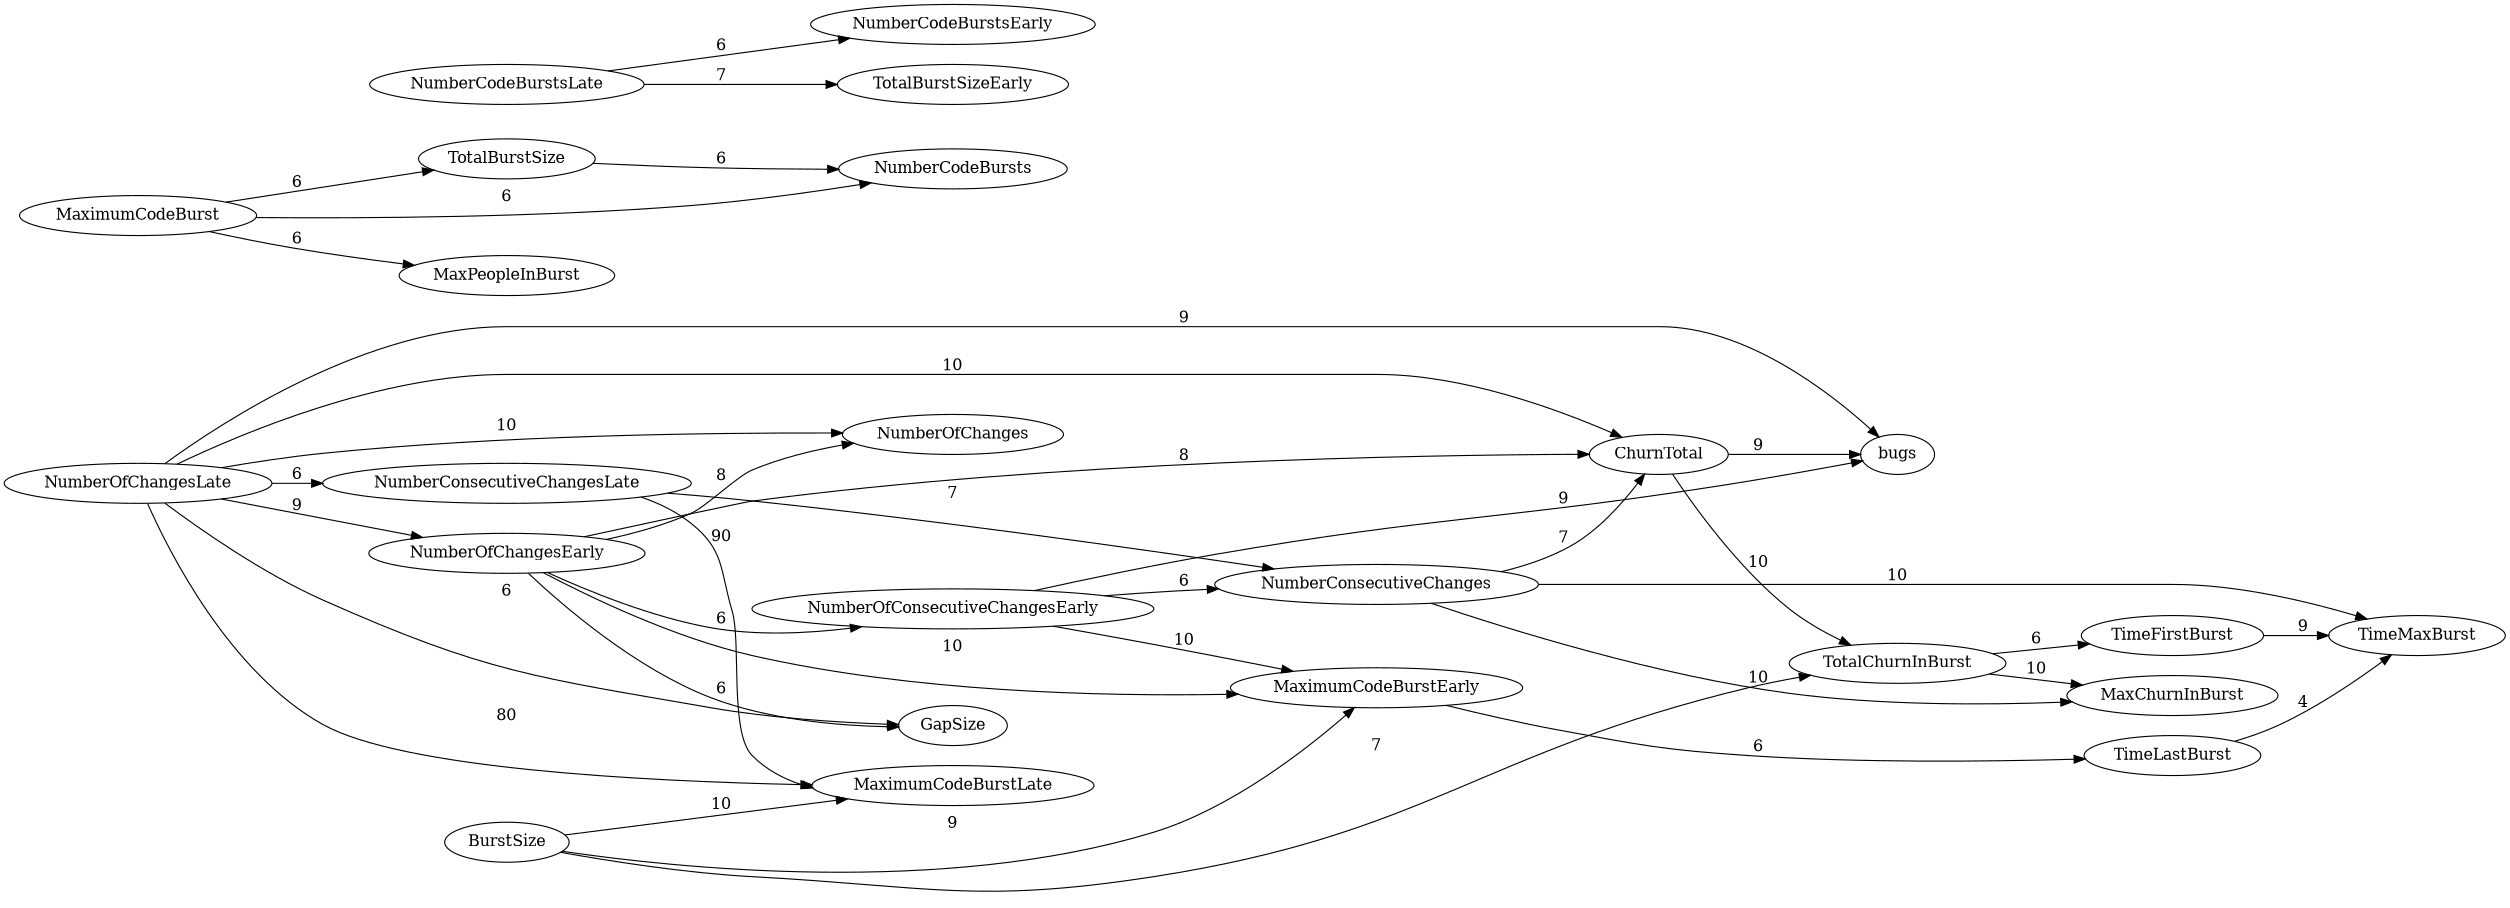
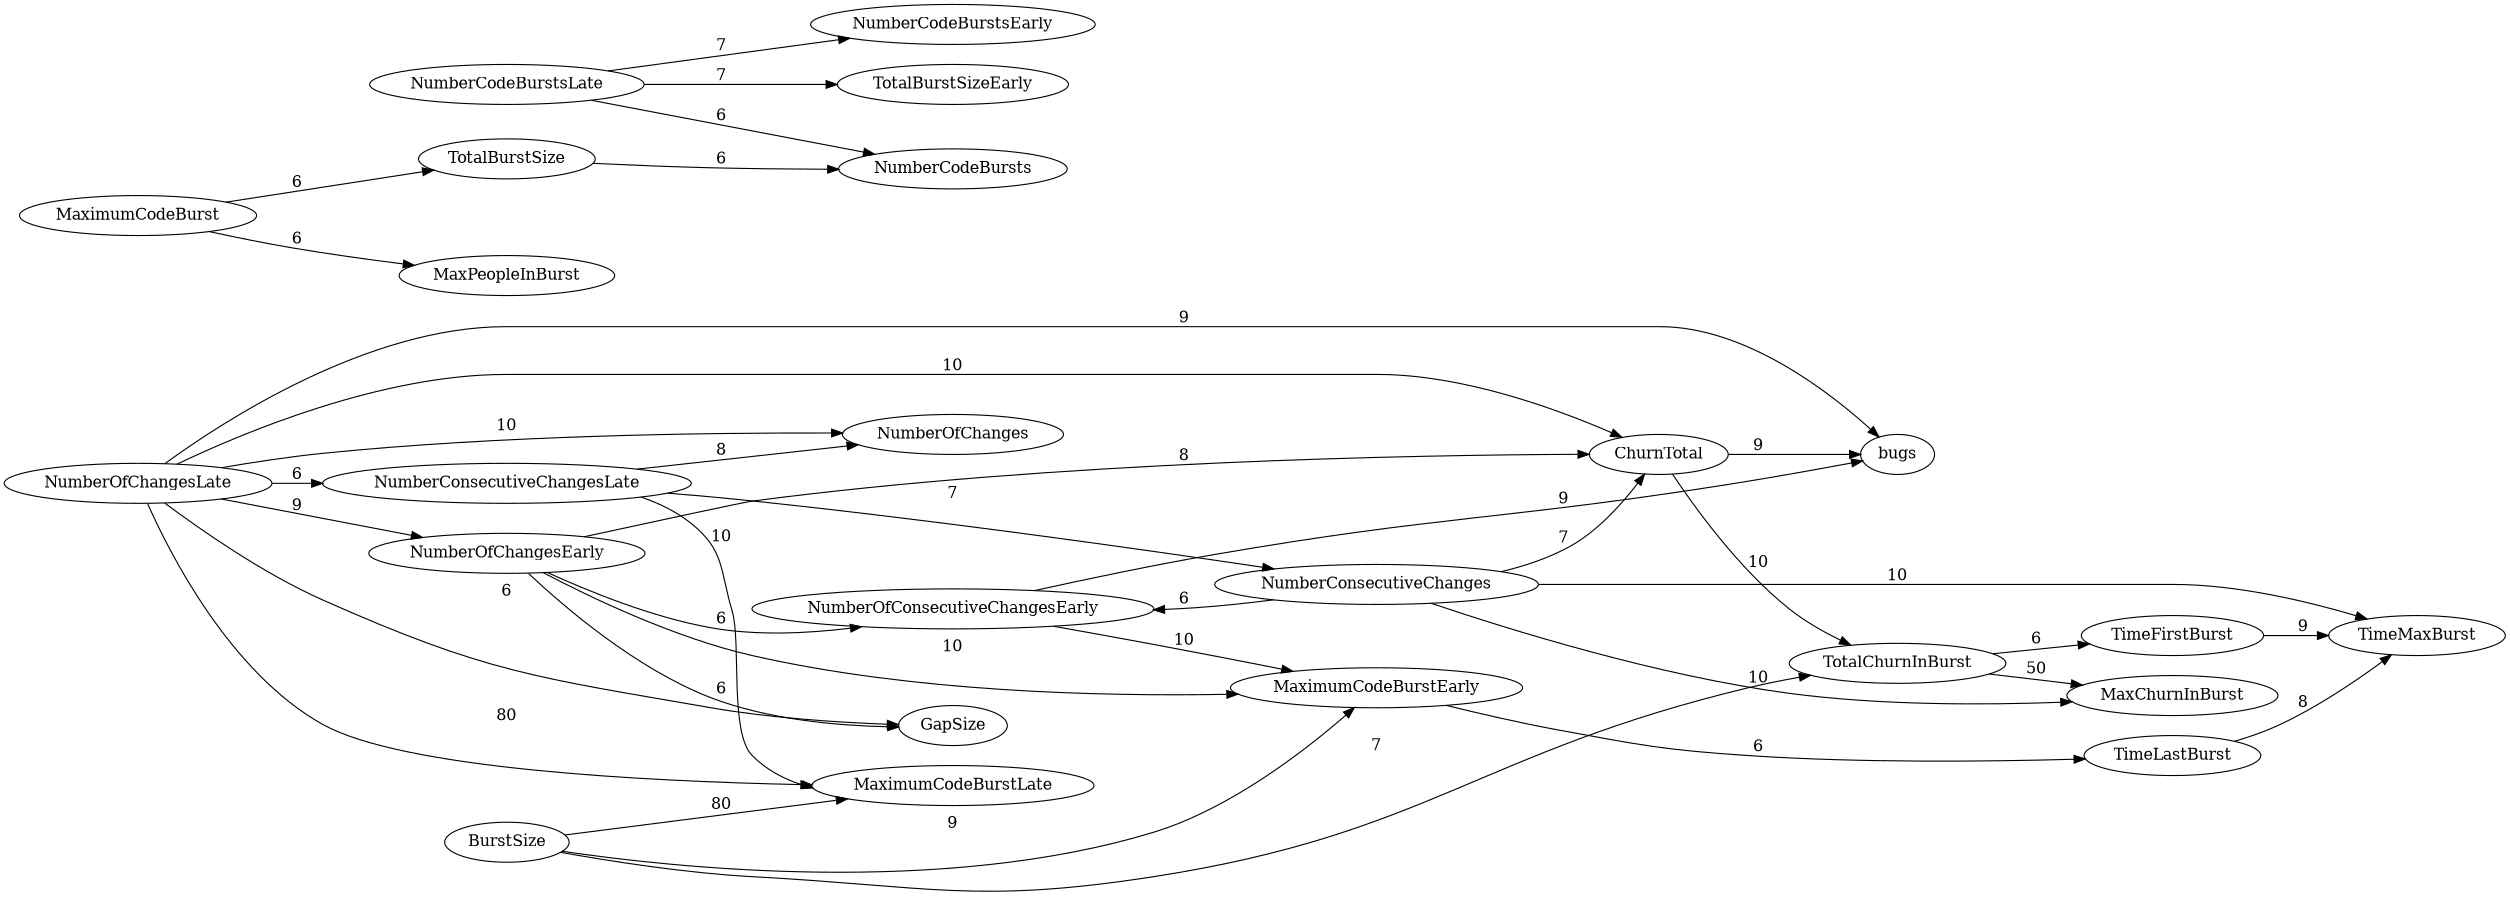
  digraph {
    rankdir=LR
    edge [weight=10]
    NumberOfChangesLate
    MaximumCodeBurstLate
    NumberOfChanges
    ChurnTotal
    NumberOfChangesEarly
    NumberConsecutiveChangesLate
    bugs
    GapSize
    TotalChurnInBurst
    MaximumCodeBurstEarly
    NumberOfConsecutiveChangesEarly
    NumberConsecutiveChanges
    TimeFirstBurst
    MaxChurnInBurst
    TimeLastBurst
    TimeMaxBurst
    BurstSize
    TotalBurstSize
    NumberCodeBursts
    NumberCodeBurstsLate
    NumberCodeBurstsEarly
    TotalBurstSizeEarly
    MaximumCodeBurst
    MaxPeopleInBurst
    NumberOfChangesLate -> MaximumCodeBurstLate [label=80]
    NumberOfChangesLate -> NumberOfChanges [label=10]
    NumberOfChangesLate -> ChurnTotal [label=10]
    NumberOfChangesLate -> NumberOfChangesEarly [label=9 weight=9]
    NumberOfChangesLate -> NumberConsecutiveChangesLate [label=6 weight=6]
    NumberOfChangesLate -> bugs [label=9 weight=9]
    NumberOfChangesLate -> GapSize [label=6 weight=6]
    ChurnTotal -> bugs [label=9 weight=9]
    ChurnTotal -> TotalChurnInBurst [label=10]
-   NumberOfChangesEarly -> NumberOfChanges [label=8 weight=8]
+   NumberConsecutiveChangesLate -> NumberOfChanges [label=8 weight=8]
    NumberOfChangesEarly -> ChurnTotal [label=8 weight=8]
    NumberOfChangesEarly -> GapSize [label=6 weight=6]
    NumberOfChangesEarly -> MaximumCodeBurstEarly [label=10]
    NumberOfChangesEarly -> NumberOfConsecutiveChangesEarly [label=6 weight=6]
-   NumberConsecutiveChangesLate -> MaximumCodeBurstLate [label=90]
+   NumberConsecutiveChangesLate -> MaximumCodeBurstLate [label=10]
    NumberConsecutiveChangesLate -> NumberConsecutiveChanges [label=7 weight=7]
    TotalChurnInBurst -> TimeFirstBurst [label=6 weight=6]
-   TotalChurnInBurst -> MaxChurnInBurst [label=10]
+   TotalChurnInBurst -> MaxChurnInBurst [label=50]
    MaximumCodeBurstEarly -> TimeLastBurst [label=6 weight=6]
    NumberOfConsecutiveChangesEarly -> bugs [label=9 weight=9]
    NumberOfConsecutiveChangesEarly -> MaximumCodeBurstEarly [label=10]
    NumberConsecutiveChanges -> ChurnTotal [label=7 weight=7]
-   NumberOfConsecutiveChangesEarly -> NumberConsecutiveChanges [label=6 weight=6]
+   NumberConsecutiveChanges -> NumberOfConsecutiveChangesEarly [label=6 weight=6]
    NumberConsecutiveChanges -> MaxChurnInBurst [label=10]
    NumberConsecutiveChanges -> TimeMaxBurst [label=10]
    TimeFirstBurst -> TimeMaxBurst [label=9 weight=9]
-   TimeLastBurst -> TimeMaxBurst [label=4 weight=8]
-   BurstSize -> MaximumCodeBurstLate [label=10]
+   TimeLastBurst -> TimeMaxBurst [label=8 weight=8]
+   BurstSize -> MaximumCodeBurstLate [label=80]
    BurstSize -> TotalChurnInBurst [label=7 weight=7]
    BurstSize -> MaximumCodeBurstEarly [label=9 weight=9]
    TotalBurstSize -> NumberCodeBursts [label=6 weight=6]
-   NumberCodeBurstsLate -> NumberCodeBurstsEarly [label=6 weight=7]
+   NumberCodeBurstsLate -> NumberCodeBurstsEarly [label=7 weight=7]
    NumberCodeBurstsLate -> TotalBurstSizeEarly [label=7 weight=7]
    MaximumCodeBurst -> TotalBurstSize [label=6 weight=6]
-   MaximumCodeBurst -> NumberCodeBursts [label=6 weight=6]
+   NumberCodeBurstsLate -> NumberCodeBursts [label=6 weight=6]
    MaximumCodeBurst -> MaxPeopleInBurst [label=6 weight=6]
  }
